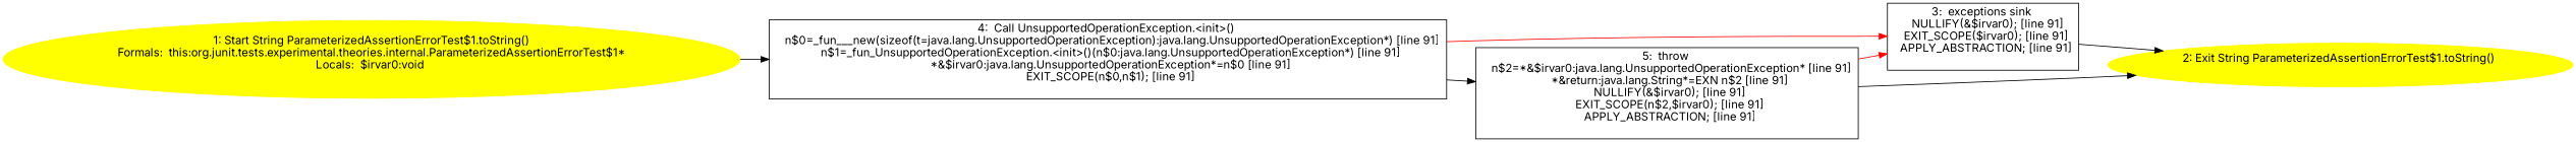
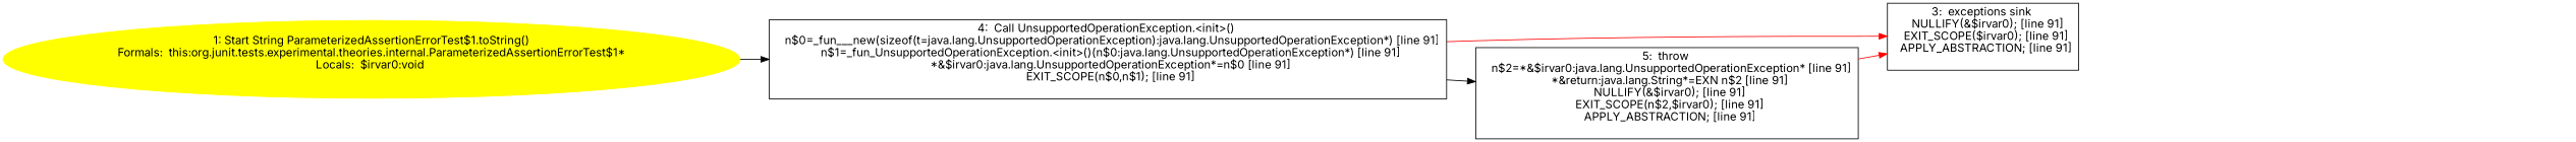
  digraph {
    rankdir=LR
    fontname=Inter
    node [fontname=Inter shape=box]
    edge [fontname=Inter]
    n1 [color=yellow label="1: Start String ParameterizedAssertionErrorTest$1.toString()\nFormals:  this:org.junit.tests.experimental.theories.internal.ParameterizedAssertionErrorTest$1*\nLocals:  $irvar0:void \n  " style=filled shape=""]
    n2 [label="4:  Call UnsupportedOperationException.<init>() \n   n$0=_fun___new(sizeof(t=java.lang.UnsupportedOperationException):java.lang.UnsupportedOperationException*) [line 91]\n  n$1=_fun_UnsupportedOperationException.<init>()(n$0:java.lang.UnsupportedOperationException*) [line 91]\n  *&$irvar0:java.lang.UnsupportedOperationException*=n$0 [line 91]\n  EXIT_SCOPE(n$0,n$1); [line 91]\n "]
    n3 [label="3:  exceptions sink \n   NULLIFY(&$irvar0); [line 91]\n  EXIT_SCOPE($irvar0); [line 91]\n  APPLY_ABSTRACTION; [line 91]\n "]
    n4 [label="5:  throw \n   n$2=*&$irvar0:java.lang.UnsupportedOperationException* [line 91]\n  *&return:java.lang.String*=EXN n$2 [line 91]\n  NULLIFY(&$irvar0); [line 91]\n  EXIT_SCOPE(n$2,$irvar0); [line 91]\n  APPLY_ABSTRACTION; [line 91]\n "]
-   n5 [color=yellow label="2: Exit String ParameterizedAssertionErrorTest$1.toString() \n  " style=filled shape=""]
    n1 -> n2
    n2 -> n3 [color=red]
    n2 -> n4
-   n3 -> n5
    n4 -> n3 [color=red]
-   n4 -> n5
  }
